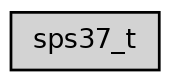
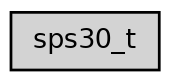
  digraph {
    rankdir=LR
-   n1 [color=black fillcolor=lightgrey fontname=Helvetica fontsize=10 height=0.2 label=sps37_t shape=record style=filled width=0.4]
+   n1 [color=black fillcolor=lightgrey fontname=Helvetica fontsize=10 height=0.2 label=sps30_t shape=record style=filled width=0.4]
  }
